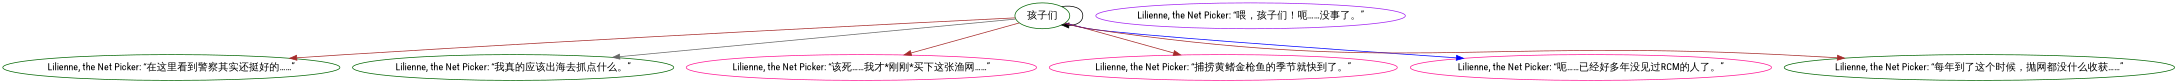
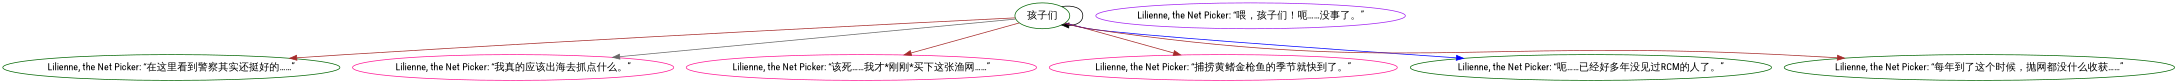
  digraph {
    fontname="Roboto Condensed"
    node [color=darkgreen fontname="Roboto Condensed"]
    edge [color=brown fontname="Roboto Condensed"]
    n1 [label="孩子们"]
    n2 [label="Lilienne, the Net Picker: “在这里看到警察其实还挺好的……”"]
-   n3 [label="Lilienne, the Net Picker: “我真的应该出海去抓点什么。”"]
+   n3 [color=deeppink label="Lilienne, the Net Picker: “我真的应该出海去抓点什么。”"]
    n4 [color=deeppink label="Lilienne, the Net Picker: “该死……我才*刚刚*买下这张渔网……”"]
    n5 [color=deeppink label="Lilienne, the Net Picker: “捕捞黄鳍金枪鱼的季节就快到了。”"]
-   n6 [color=deeppink label="Lilienne, the Net Picker: “呃……已经好多年没见过RCM的人了。”"]
+   n6 [label="Lilienne, the Net Picker: “呃……已经好多年没见过RCM的人了。”"]
    n7 [label="Lilienne, the Net Picker: “每年到了这个时候，抛网都没什么收获……”"]
    n8 [color=purple label="Lilienne, the Net Picker: “喂，孩子们！呃……没事了。”"]
    n1 -> n1 [color=black]
    n1 -> n2
    n1 -> n3 [color=gray40]
    n1 -> n4
    n1 -> n5
    n1 -> n6 [color=blue]
    n1 -> n7
  }
